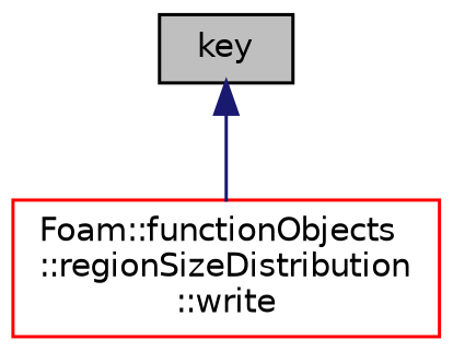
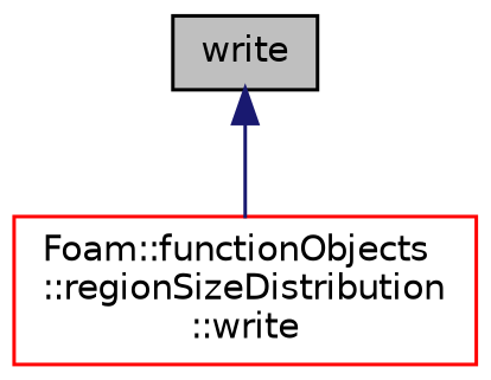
  digraph {
    rankdir=TB
    node [fontname=Helvetica fontsize=10 shape=record]
-   n1 [color=black fillcolor=grey75 fontcolor=black height=0.2 label=key style=filled width=0.4]
+   n1 [color=black fillcolor=grey75 fontcolor=black height=0.2 label=write style=filled width=0.4]
    n2 [color=red height=0.2 label="Foam::functionObjects\l::regionSizeDistribution\l::write" width=0.4]
    n1 -> n2 [color=midnightblue dir=back fontname=Helvetica fontsize=10 labelfontname=Helvetica labelfontsize=10 style=solid]
  }
